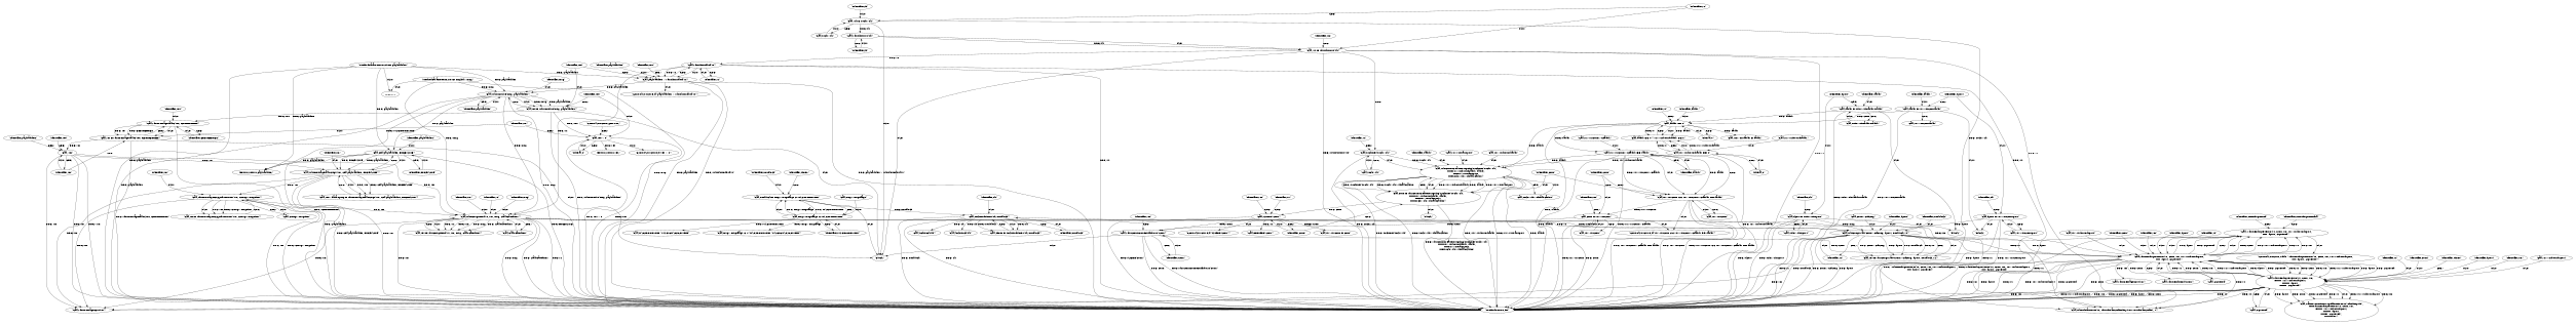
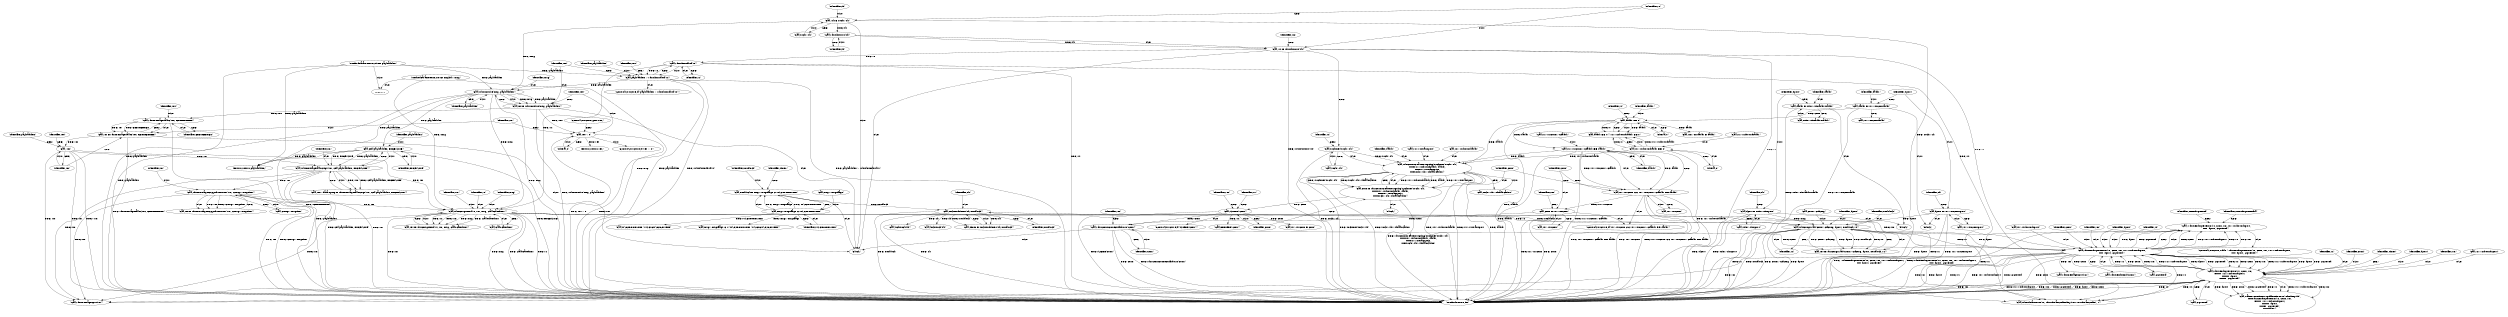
  digraph {
    n1 [label="(Call,!rds_send_queue_rm(rs, conn, rm, rs->rs_bound_port,\n\t\t\t\t  dport, &queued))"]
    n2 [label="(Call,rds_send_queue_rm(rs, conn, rm, rs->rs_bound_port,\n\t\t\t\t  dport, &queued))"]
    n3 [label="(MethodReturn,int)"]
    n4 [label="(ControlStructure,while (!rds_send_queue_rm(rs, conn, rm, rs->rs_bound_port,\n\t\t\t\t  dport, &queued)))"]
    n5 [label="(Call,rds_send_queue_rm(rs, conn, rm,\n\t\t\t\t\t\t\t  rs->rs_bound_port,\n\t\t\t\t\t\t\t  dport,\n\t\t\t\t\t\t\t  &queued))"]
    n6 [label="(Call,rds_message_put(rm))"]
    n7 [label="(Call,rds_message_put(rm))"]
    n8 [label="(Call,rds_send_xmit(conn))"]
    n9 [label="(Call,&queued)"]
    n10 [label="(Call,rds_rdma_unuse(rs, rds_rdma_cookie_key(rm->m_rdma_cookie), 1))"]
    n11 [label="(Call,wait_event_interruptible_timeout(*sk_sleep(sk),\n\t\t\t\t\trds_send_queue_rm(rs, conn, rm,\n\t\t\t\t\t\t\t  rs->rs_bound_port,\n\t\t\t\t\t\t\t  dport,\n\t\t\t\t\t\t\t  &queued),\n\t\t\t\t\ttimeo))"]
    n12 [label="(Call,&queued)"]
    n13 [label="(Call,rds_cong_wait(conn->c_fcong, dport, nonblock, rs))"]
    n14 [label="(Identifier,rs)"]
    n15 [label="(Call,ret = rds_cong_wait(conn->c_fcong, dport, nonblock, rs))"]
    n16 [label="(Call,dport = rs->rs_conn_port)"]
    n17 [label="(Block,)"]
    n18 [label="(Call,rs->rs_conn_port)"]
    n19 [label="(Call,dport = usin->sin_port)"]
    n20 [label="(Block,)"]
    n21 [label="(Call,usin->sin_port)"]
    n22 [label="(Call,sock_sndtimeo(sk, nonblock))"]
    n23 [label="(Call,lock_sock(sk))"]
    n24 [label="(Call,timeo = sock_sndtimeo(sk, nonblock))"]
    n25 [label="(Call,lock_sock(sk))"]
    n26 [label="(Identifier,nonblock)"]
    n27 [label="(Call,rds_sk_to_rs(sk))"]
    n28 [label="(Call,*rs = rds_sk_to_rs(sk))"]
    n29 [label="(Identifier,sk)"]
    n30 [label="(Block,)"]
    n31 [label="(Call,rds_sk_sndbuf(rs))"]
    n32 [label="(Call,sock_net(sock->sk))"]
    n33 [label="(Call,*sk = sock->sk)"]
    n34 [label="(Call,sock->sk)"]
    n35 [label="(Call,nonblock = msg->msg_flags & MSG_DONTWAIT)"]
    n36 [label="(Call,msg->msg_flags & MSG_DONTWAIT)"]
    n37 [label="(Call,msg->msg_flags & ~(MSG_DONTWAIT | MSG_CMSG_COMPAT))"]
    n38 [label="(Identifier,MSG_DONTWAIT)"]
    n39 [label="(Call,MSG_DONTWAIT | MSG_CMSG_COMPAT)"]
    n40 [label="(Call,rds_cmsg_send(rs, rm, msg, &allocated_mr))"]
    n41 [label="(Call,ret = rds_cmsg_send(rs, rm, msg, &allocated_mr))"]
    n42 [label="(Call,&allocated_mr)"]
    n43 [label="(Call,payload_len > rds_sk_sndbuf(rs))"]
    n44 [label="(Identifier,rs)"]
    n45 [label="(Call,rds_rm_size(msg, payload_len))"]
    n46 [label="(ControlStructure,if (payload_len > rds_sk_sndbuf(rs)))"]
    n47 [label="(Call,rds_message_copy_from_user(rm, &msg->msg_iter))"]
    n48 [label="(Call,&msg->msg_iter)"]
    n49 [label="(Call,ret = rds_message_copy_from_user(rm, &msg->msg_iter))"]
    n50 [label="(Call,rds_message_alloc_sgs(rm, ceil(payload_len, PAGE_SIZE)))"]
    n51 [label="(Call,ceil(payload_len, PAGE_SIZE))"]
    n52 [label="(Call,rm->data.op_sg = rds_message_alloc_sgs(rm, ceil(payload_len, PAGE_SIZE)))"]
    n53 [label="(Return,return payload_len;)"]
    n54 [label="(Identifier,PAGE_SIZE)"]
    n55 [label="(Call,!rm)"]
    n56 [label="(Identifier,rm)"]
    n57 [label="(Call,rm = rds_message_alloc(ret, GFP_KERNEL))"]
    n58 [label="(Call,rds_message_alloc(ret, GFP_KERNEL))"]
    n59 [label="(Identifier,GFP_KERNEL)"]
    n60 [label="(Call,ret < 0)"]
    n61 [label="(Literal,0)"]
    n62 [label="(Return,return ret;)"]
    n63 [label="(ControlStructure,if (ret < 0))"]
    n64 [label="(Call,ret = rds_rm_size(msg, payload_len))"]
    n65 [label="(Identifier,payload_len)"]
    n66 [label="(MethodParameterIn,struct msghdr *msg)"]
    1000111
    n68 [label="(MethodParameterIn,size_t payload_len)"]
    n69 [label="(Call,rds_conn_connect_if_down(conn))"]
    n70 [label="(Identifier,conn)"]
    n71 [label="(Call,conn = rs->rs_conn)"]
    n72 [label="(Call,rs->rs_conn)"]
    n73 [label="(ControlStructure,if (rs->rs_conn && rs->rs_conn->c_faddr == daddr))"]
    n74 [label="(Call,rs->rs_conn && rs->rs_conn->c_faddr == daddr)"]
    n75 [label="(Call,rs->rs_conn->c_faddr == daddr)"]
    n76 [label="(Call,rs->rs_conn)"]
    n77 [label="(Call,rds_conn_create_outgoing(sock_net(sock->sk),\n\t\t\t\t\t\trs->rs_bound_addr, daddr,\n\t\t\t\t\trs->rs_transport,\n\t\t\t\t\tsock->sk->sk_allocation))"]
    n78 [label="(Identifier,daddr)"]
    n79 [label="(Call,conn = rds_conn_create_outgoing(sock_net(sock->sk),\n\t\t\t\t\t\trs->rs_bound_addr, daddr,\n\t\t\t\t\trs->rs_transport,\n\t\t\t\t\tsock->sk->sk_allocation))"]
    n80 [label="(Call,sock->sk->sk_allocation)"]
    n81 [label="(Call,daddr == 0)"]
    n82 [label="(Literal,0)"]
    n83 [label="(Call,daddr == 0 || rs->rs_bound_addr == 0)"]
    n84 [label="(Call,rm->m_daddr = daddr)"]
    n85 [label="(Call,rs->rs_bound_addr == 0)"]
    n86 [label="(Call,daddr = usin->sin_addr.s_addr)"]
    n87 [label="(Call,usin->sin_addr.s_addr)"]
    n88 [label="(Call,daddr = rs->rs_conn_addr)"]
    n89 [label="(Call,rs->rs_conn_addr)"]
    n90 [label="(Call,IS_ERR(conn))"]
    n91 [label="(ControlStructure,if (IS_ERR(conn)))"]
    n92 [label="(Call,PTR_ERR(conn))"]
    n93 [label="(Identifier,conn)"]
    n94 [label="(Call,rs->rs_conn = conn)"]
    n95 [label="(Block,)"]
    n96 [label="(Call,sock->sk)"]
    n97 [label="(Literal,0)"]
    n98 [label="(Identifier,rs)"]
    n99 [label="(Identifier,nonblock)"]
    n100 [label="(Identifier,rm)"]
    n101 [label="(Call,rs->rs_bound_port)"]
    n102 [label="(Identifier,rs)"]
    n103 [label="(Identifier,ret)"]
    n104 [label="(Identifier,s_send_queued)"]
    n105 [label="(ControlStructure,goto out;)"]
    n106 [label="(Identifier,conn)"]
    n107 [label="(Identifier,timeo)"]
    n108 [label="(Identifier,sk)"]
    n109 [label="(Identifier,rs)"]
    n110 [label="(Identifier,conn)"]
    n111 [label="(Call,conn->c_fcong)"]
    n112 [label="(Identifier,rs)"]
    n113 [label="(Identifier,daddr)"]
    n114 [label="(Identifier,rm)"]
    n115 [label="(Identifier,s_send_queue_full)"]
    n116 [label="(Identifier,daddr)"]
    n117 [label="(Call,rs->rs_bound_addr)"]
    n118 [label="(Identifier,sk)"]
    n119 [label="(Identifier,timeo)"]
    n120 [label="(Identifier,payload_len)"]
    n121 [label="(Identifier,payload_len)"]
    n122 [label="(Identifier,dport)"]
    n123 [label="(Identifier,rm)"]
    n124 [label="(Identifier,msg)"]
    n125 [label="(Call,rs->rs_conn->c_faddr)"]
    n126 [label="(Call,rs->rs_bound_port)"]
    n127 [label="(Identifier,rm)"]
    n128 [label="(Call,rs->rs_transport)"]
    n129 [label="(Call,rs->rs_bound_addr)"]
    n130 [label="(Identifier,ret)"]
    n131 [label="(Identifier,dport)"]
    n132 [label="(Identifier,conn)"]
    n133 [label="(Identifier,ret)"]
    n134 [label="(Identifier,dport)"]
    n135 [label="(Identifier,dport)"]
    n136 [label="(Identifier,nonblock)"]
    n137 [label="(Identifier,rm)"]
    n138 [label="(Identifier,ret)"]
    n139 [label="(Identifier,ret)"]
    n140 [label="(Call,msg->msg_flags)"]
    n141 [label="(Identifier,sk)"]
    n142 [label="(Identifier,dport)"]
    n143 [label="(Identifier,ret)"]
    n144 [label="(Identifier,rs)"]
    n145 [label="(Identifier,msg)"]
    n146 [label="(Identifier,daddr)"]
    n147 [label="(Identifier,ret)"]
    n148 [label="(Identifier,ret)"]
    n149 [label="(Identifier,conn)"]
    n150 [label="(Identifier,rm)"]
    n151 [label="(Identifier,payload_len)"]
    n152 [label="(Identifier,rm)"]
    n153 [label="(Identifier,rs)"]
    n154 [label="(Identifier,sk)"]
    n155 [label="(Identifier,daddr)"]
    n156 [label="(Identifier,rs)"]
    n1 -> n2 [label="CFG: "]
    n1 -> n3 [label="DDG: !rds_send_queue_rm(rs, conn, rm, rs->rs_bound_port,\n\t\t\t\t  dport, &queued)"]
    n1 -> n3 [label="DDG: rds_send_queue_rm(rs, conn, rm, rs->rs_bound_port,\n\t\t\t\t  dport, &queued)"]
    n1 -> n4 [label="AST: "]
    n2 -> n1 [label="AST: "]
    n2 -> n1 [label="DDG: conn"]
    n2 -> n1 [label="DDG: rs->rs_bound_port"]
    n2 -> n1 [label="DDG: rs"]
    n2 -> n1 [label="DDG: rm"]
    n2 -> n1 [label="DDG: dport"]
    n2 -> n1 [label="DDG: &queued"]
    n2 -> n3 [label="DDG: conn"]
    n2 -> n3 [label="DDG: rm"]
    n2 -> n3 [label="DDG: rs"]
    n2 -> n3 [label="DDG: dport"]
    n2 -> n3 [label="DDG: rs->rs_bound_port"]
    n2 -> n3 [label="DDG: &queued"]
    n2 -> n5 [label="DDG: rs"]
    n2 -> n5 [label="DDG: conn"]
    n2 -> n5 [label="DDG: rm"]
    n2 -> n5 [label="DDG: rs->rs_bound_port"]
    n2 -> n5 [label="DDG: dport"]
    n2 -> n5 [label="DDG: &queued"]
    n2 -> n6 [label="DDG: rm"]
    n2 -> n7 [label="DDG: rm"]
    n2 -> n8 [label="DDG: conn"]
    n2 -> n9 [label="CFG: "]
    n2 -> n10 [label="DDG: rs"]
    n5 -> n2 [label="DDG: rs"]
    n5 -> n2 [label="DDG: conn"]
    n5 -> n2 [label="DDG: rm"]
    n5 -> n2 [label="DDG: rs->rs_bound_port"]
    n5 -> n2 [label="DDG: dport"]
    n5 -> n2 [label="DDG: &queued"]
    n5 -> n3 [label="DDG: rs"]
    n5 -> n3 [label="DDG: rs->rs_bound_port"]
    n5 -> n3 [label="DDG: rm"]
    n5 -> n3 [label="DDG: &queued"]
    n5 -> n3 [label="DDG: dport"]
    n5 -> n3 [label="DDG: conn"]
    n5 -> n7 [label="DDG: rm"]
    n5 -> n10 [label="DDG: rs"]
    n5 -> n11 [label="AST: "]
    n5 -> n11 [label="DDG: rs->rs_bound_port"]
    n5 -> n11 [label="DDG: rm"]
    n5 -> n11 [label="DDG: dport"]
    n5 -> n11 [label="DDG: conn"]
    n5 -> n11 [label="DDG: &queued"]
    n5 -> n11 [label="DDG: rs"]
    n5 -> n12 [label="CFG: "]
    n9 -> n2 [label="AST: "]
    n12 -> n5 [label="AST: "]
    n13 -> n2 [label="DDG: rs"]
    n13 -> n2 [label="DDG: dport"]
    n13 -> n3 [label="DDG: rs"]
    n13 -> n3 [label="DDG: nonblock"]
    n13 -> n3 [label="DDG: conn->c_fcong"]
    n13 -> n3 [label="DDG: dport"]
    n13 -> n10 [label="DDG: rs"]
    n13 -> n14 [label="CFG: "]
    n13 -> n15 [label="AST: "]
    n13 -> n15 [label="DDG: conn->c_fcong"]
    n13 -> n15 [label="DDG: dport"]
    n13 -> n15 [label="DDG: nonblock"]
    n13 -> n15 [label="DDG: rs"]
    n14 -> n13 [label="AST: "]
    n15 -> n13 [label="CFG: "]
    n16 -> n3 [label="DDG: rs->rs_conn_port"]
    n16 -> n3 [label="DDG: dport"]
    n16 -> n13 [label="DDG: dport"]
    n16 -> n17 [label="AST: "]
    n16 -> n18 [label="CFG: "]
    n18 -> n16 [label="AST: "]
    n19 -> n3 [label="DDG: usin->sin_port"]
    n19 -> n3 [label="DDG: dport"]
    n19 -> n13 [label="DDG: msg"]
    n19 -> n20 [label="AST: "]
    n19 -> n21 [label="CFG: "]
    n21 -> n19 [label="AST: "]
    n22 -> n3 [label="DDG: nonblock"]
    n22 -> n3 [label="DDG: sk"]
    n22 -> n13 [label="DDG: nonblock"]
    n22 -> n23 [label="DDG: sk"]
    n22 -> n24 [label="AST: "]
    n22 -> n24 [label="DDG: sk"]
    n22 -> n24 [label="DDG: nonblock"]
    n22 -> n25 [label="DDG: sk"]
    n22 -> n26 [label="CFG: "]
    n24 -> n22 [label="CFG: "]
    n26 -> n22 [label="AST: "]
    n27 -> n28 [label="AST: "]
    n27 -> n28 [label="DDG: sk"]
    n27 -> n29 [label="CFG: "]
    n28 -> n3 [label="DDG: rds_sk_to_rs(sk)"]
    n28 -> n3 [label="DDG: rs"]
    n28 -> n10 [label="DDG: rs"]
    n28 -> n30 [label="AST: "]
    n28 -> n31 [label="DDG: rs"]
    n28 -> n32 [label="CFG: "]
    n29 -> n27 [label="AST: "]
    n31 -> n3 [label="DDG: rs"]
    n31 -> n10 [label="DDG: rs"]
    n31 -> n40 [label="DDG: rs"]
    n31 -> n43 [label="AST: "]
    n31 -> n43 [label="DDG: rs"]
    n31 -> n44 [label="CFG: "]
    n32 -> n3 [label="DDG: sock->sk"]
    n32 -> n77 [label="AST: "]
    n32 -> n77 [label="DDG: sock->sk"]
    n32 -> n96 [label="CFG: "]
    n33 -> n3 [label="DDG: sock->sk"]
    n33 -> n27 [label="DDG: sk"]
    n33 -> n30 [label="AST: "]
    n33 -> n34 [label="CFG: "]
    n34 -> n33 [label="AST: "]
    n35 -> n22 [label="DDG: nonblock"]
    n35 -> n30 [label="AST: "]
    n35 -> n36 [label="CFG: "]
    n36 -> n35 [label="AST: "]
    n36 -> n35 [label="DDG: msg->msg_flags"]
    n36 -> n35 [label="DDG: MSG_DONTWAIT"]
    n36 -> n37 [label="DDG: msg->msg_flags"]
    n36 -> n38 [label="CFG: "]
    n36 -> n39 [label="DDG: MSG_DONTWAIT"]
    n38 -> n36 [label="AST: "]
    n40 -> n2 [label="DDG: rm"]
    n40 -> n3 [label="DDG: msg"]
    n40 -> n3 [label="DDG: &allocated_mr"]
    n40 -> n3 [label="DDG: rs"]
    n40 -> n3 [label="DDG: rm"]
    n40 -> n7 [label="DDG: rm"]
    n40 -> n10 [label="DDG: rs"]
    n40 -> n13 [label="DDG: rs"]
    n40 -> n41 [label="AST: "]
    n40 -> n41 [label="DDG: rs"]
    n40 -> n41 [label="DDG: rm"]
    n40 -> n41 [label="DDG: msg"]
    n40 -> n41 [label="DDG: &allocated_mr"]
    n40 -> n42 [label="CFG: "]
    n41 -> n40 [label="CFG: "]
    n42 -> n40 [label="AST: "]
    n43 -> n3 [label="DDG: payload_len > rds_sk_sndbuf(rs)"]
    n43 -> n3 [label="DDG: rds_sk_sndbuf(rs)"]
    n43 -> n3 [label="DDG: payload_len"]
    n43 -> n31 [label="CFG: "]
    n43 -> n45 [label="DDG: payload_len"]
    n43 -> n46 [label="AST: "]
    n44 -> n31 [label="AST: "]
    n45 -> n3 [label="DDG: payload_len"]
    n45 -> n3 [label="DDG: msg"]
    n45 -> n40 [label="DDG: msg"]
    n45 -> n51 [label="DDG: payload_len"]
-   n45 -> n53 [label="DDG: MSG_DONTWAIT"]
+   n45 -> n53 [label="DDG: payload_len"]
    n45 -> n64 [label="AST: "]
    n45 -> n64 [label="DDG: msg"]
    n45 -> n64 [label="DDG: payload_len"]
    n45 -> n65 [label="CFG: "]
    n47 -> n3 [label="DDG: rm"]
    n47 -> n3 [label="DDG: &msg->msg_iter"]
    n47 -> n7 [label="DDG: rm"]
    n47 -> n40 [label="DDG: rm"]
    n47 -> n48 [label="CFG: "]
    n47 -> n49 [label="AST: "]
    n47 -> n49 [label="DDG: rm"]
    n47 -> n49 [label="DDG: &msg->msg_iter"]
    n48 -> n47 [label="AST: "]
    n49 -> n47 [label="CFG: "]
    n50 -> n3 [label="DDG: ceil(payload_len, PAGE_SIZE)"]
    n50 -> n3 [label="DDG: rm"]
    n50 -> n7 [label="DDG: rm"]
    n50 -> n47 [label="DDG: rm"]
    n50 -> n51 [label="CFG: "]
    n50 -> n52 [label="AST: "]
    n50 -> n52 [label="DDG: rm"]
    n50 -> n52 [label="DDG: ceil(payload_len, PAGE_SIZE)"]
    n51 -> n3 [label="DDG: PAGE_SIZE"]
    n51 -> n3 [label="DDG: payload_len"]
    n51 -> n50 [label="AST: "]
    n51 -> n50 [label="DDG: payload_len"]
    n51 -> n50 [label="DDG: PAGE_SIZE"]
    n51 -> n53 [label="DDG: payload_len"]
    n51 -> n54 [label="CFG: "]
    n52 -> n50 [label="CFG: "]
    n54 -> n51 [label="AST: "]
    n55 -> n3 [label="DDG: rm"]
    n55 -> n3 [label="DDG: !rm"]
    n55 -> n7 [label="DDG: rm"]
    n55 -> n40 [label="DDG: rm"]
    n55 -> n50 [label="DDG: rm"]
    n55 -> n56 [label="CFG: "]
    n56 -> n55 [label="AST: "]
    n56 -> n57 [label="CFG: "]
    n57 -> n3 [label="DDG: rds_message_alloc(ret, GFP_KERNEL)"]
    n57 -> n30 [label="AST: "]
    n57 -> n55 [label="DDG: rm"]
    n57 -> n58 [label="CFG: "]
    n58 -> n3 [label="DDG: GFP_KERNEL"]
    n58 -> n57 [label="AST: "]
    n58 -> n57 [label="DDG: ret"]
    n58 -> n57 [label="DDG: GFP_KERNEL"]
    n58 -> n59 [label="CFG: "]
    n59 -> n58 [label="AST: "]
    n60 -> n3 [label="DDG: ret"]
    n60 -> n3 [label="DDG: ret < 0"]
    n60 -> n61 [label="CFG: "]
    n60 -> n62 [label="DDG: ret"]
    n60 -> n63 [label="AST: "]
    n61 -> n60 [label="AST: "]
    n64 -> n3 [label="DDG: rds_rm_size(msg, payload_len)"]
    n64 -> n30 [label="AST: "]
    n64 -> n45 [label="CFG: "]
    n64 -> n58 [label="DDG: ret"]
    n64 -> n60 [label="DDG: ret"]
    n65 -> n45 [label="AST: "]
    n66 -> n3 [label="DDG: msg"]
    n66 -> n40 [label="DDG: msg"]
-   n66 -> n45 [label="DDG: msg"]
+   n33 -> n45 [label="DDG: msg"]
    n66 -> 1000111 [label="AST: "]
    n68 -> n3 [label="DDG: payload_len"]
    n68 -> n43 [label="DDG: payload_len"]
    n68 -> n45 [label="DDG: payload_len"]
-   n68 -> n51 [label="DDG: payload_len"]
    n68 -> n53 [label="DDG: payload_len"]
    n68 -> 1000111 [label="AST: "]
    n69 -> n2 [label="DDG: conn"]
    n69 -> n3 [label="DDG: rds_conn_connect_if_down(conn)"]
    n69 -> n3 [label="DDG: conn"]
    n69 -> n30 [label="AST: "]
    n69 -> n70 [label="CFG: "]
    n70 -> n69 [label="AST: "]
    n71 -> n3 [label="DDG: rs->rs_conn"]
    n71 -> n3 [label="DDG: conn"]
    n71 -> n69 [label="DDG: conn"]
    n71 -> n72 [label="CFG: "]
    n71 -> n73 [label="AST: "]
    n72 -> n71 [label="AST: "]
    n74 -> n3 [label="DDG: rs->rs_conn && rs->rs_conn->c_faddr == daddr"]
    n74 -> n3 [label="DDG: rs->rs_conn->c_faddr == daddr"]
    n74 -> n3 [label="DDG: rs->rs_conn"]
    n74 -> n71 [label="DDG: rs->rs_conn"]
    n74 -> n73 [label="AST: "]
    n74 -> n75 [label="CFG: "]
    n74 -> n76 [label="CFG: "]
    n75 -> n3 [label="DDG: daddr"]
    n75 -> n3 [label="DDG: rs->rs_conn->c_faddr"]
    n75 -> n74 [label="AST: "]
    n75 -> n74 [label="DDG: rs->rs_conn->c_faddr"]
    n75 -> n74 [label="DDG: daddr"]
    n75 -> n77 [label="DDG: daddr"]
    n75 -> n78 [label="CFG: "]
    n76 -> n74 [label="AST: "]
    n77 -> n3 [label="DDG: rs->rs_transport"]
    n77 -> n3 [label="DDG: rs->rs_bound_addr"]
    n77 -> n3 [label="DDG: daddr"]
    n77 -> n3 [label="DDG: sock_net(sock->sk)"]
    n77 -> n3 [label="DDG: sock->sk->sk_allocation"]
    n77 -> n79 [label="AST: "]
    n77 -> n79 [label="DDG: rs->rs_bound_addr"]
    n77 -> n79 [label="DDG: daddr"]
    n77 -> n79 [label="DDG: rs->rs_transport"]
    n77 -> n79 [label="DDG: sock_net(sock->sk)"]
    n77 -> n79 [label="DDG: sock->sk->sk_allocation"]
    n77 -> n80 [label="CFG: "]
    n78 -> n75 [label="AST: "]
    n79 -> n3 [label="DDG: rds_conn_create_outgoing(sock_net(sock->sk),\n\t\t\t\t\t\trs->rs_bound_addr, daddr,\n\t\t\t\t\trs->rs_transport,\n\t\t\t\t\tsock->sk->sk_allocation)"]
    n79 -> n77 [label="CFG: "]
    n79 -> n90 [label="DDG: conn"]
    n79 -> n95 [label="AST: "]
    n80 -> n77 [label="AST: "]
    n81 -> n3 [label="DDG: daddr"]
    n81 -> n75 [label="DDG: daddr"]
    n81 -> n77 [label="DDG: daddr"]
    n81 -> n82 [label="CFG: "]
    n81 -> n83 [label="AST: "]
    n81 -> n83 [label="DDG: daddr"]
    n81 -> n83 [label="DDG: 0"]
    n81 -> n84 [label="DDG: daddr"]
    n82 -> n81 [label="AST: "]
    n83 -> n81 [label="CFG: "]
    n83 -> n85 [label="CFG: "]
    n85 -> n3 [label="DDG: rs->rs_bound_addr"]
    n85 -> n77 [label="DDG: rs->rs_bound_addr"]
    n85 -> n83 [label="AST: "]
    n85 -> n83 [label="DDG: rs->rs_bound_addr"]
    n85 -> n83 [label="DDG: 0"]
    n85 -> n97 [label="CFG: "]
    n86 -> n3 [label="DDG: usin->sin_addr.s_addr"]
    n86 -> n20 [label="AST: "]
-   n86 -> n81 [label="DDG: daddr"]
    n86 -> n87 [label="CFG: "]
    n87 -> n86 [label="AST: "]
    n88 -> n3 [label="DDG: rs->rs_conn_addr"]
    n88 -> n17 [label="AST: "]
    n88 -> n81 [label="DDG: conn"]
    n88 -> n89 [label="CFG: "]
    n90 -> n3 [label="DDG: IS_ERR(conn)"]
    n90 -> n69 [label="DDG: conn"]
    n90 -> n91 [label="AST: "]
    n90 -> n92 [label="DDG: rs"]
    n90 -> n93 [label="CFG: "]
-   n90 -> n94 [label="PAGE: conn"]
+   n90 -> n94 [label="DDG: conn"]
    n93 -> n79 [label="CFG: "]
    n93 -> n90 [label="AST: "]
    n96 -> n32 [label="AST: "]
    n97 -> n85 [label="AST: "]
    n98 -> n5 [label="AST: "]
    n99 -> n13 [label="AST: "]
    n100 -> n47 [label="AST: "]
    n101 -> n2 [label="AST: "]
    n102 -> n32 [label="CFG: "]
    n103 -> n43 [label="CFG: "]
    n104 -> n1 [label="CFG: "]
    n105 -> n60 [label="CFG: "]
    n106 -> n5 [label="AST: "]
    n107 -> n35 [label="CFG: "]
    n108 -> n33 [label="AST: "]
    n109 -> n40 [label="AST: "]
    n110 -> n2 [label="AST: "]
    n111 -> n13 [label="AST: "]
    n112 -> n28 [label="AST: "]
    n112 -> n33 [label="CFG: "]
    n113 -> n88 [label="AST: "]
    n114 -> n2 [label="AST: "]
    n115 -> n1 [label="CFG: "]
    n116 -> n81 [label="AST: "]
    n117 -> n85 [label="AST: "]
    n118 -> n16 [label="CFG: "]
    n119 -> n5 [label="CFG: "]
    n120 -> n43 [label="AST: "]
    n121 -> n51 [label="AST: "]
    n122 -> n5 [label="AST: "]
    n123 -> n5 [label="AST: "]
    n124 -> n45 [label="AST: "]
    n125 -> n75 [label="AST: "]
    n126 -> n5 [label="AST: "]
    n127 -> n57 [label="AST: "]
    n127 -> n60 [label="CFG: "]
    n128 -> n77 [label="AST: "]
    n129 -> n77 [label="AST: "]
    n130 -> n90 [label="CFG: "]
    n131 -> n13 [label="AST: "]
    n132 -> n71 [label="AST: "]
    n132 -> n74 [label="CFG: "]
    n133 -> n55 [label="CFG: "]
    n134 -> n16 [label="AST: "]
    n134 -> n88 [label="CFG: "]
    n135 -> n2 [label="AST: "]
    n136 -> n35 [label="AST: "]
    n137 -> n28 [label="CFG: "]
    n138 -> n60 [label="AST: "]
    n138 -> n64 [label="CFG: "]
    n139 -> n58 [label="AST: "]
    n140 -> n36 [label="AST: "]
    n141 -> n22 [label="AST: "]
    n142 -> n19 [label="AST: "]
    n142 -> n86 [label="CFG: "]
    n143 -> n43 [label="CFG: "]
    n143 -> n64 [label="AST: "]
    n144 -> n90 [label="CFG: "]
    n145 -> n40 [label="AST: "]
    n146 -> n77 [label="AST: "]
    n147 -> n69 [label="CFG: "]
    n148 -> n71 [label="CFG: "]
    n149 -> n74 [label="CFG: "]
    n149 -> n79 [label="AST: "]
    n150 -> n50 [label="AST: "]
    n151 -> n55 [label="CFG: "]
    n152 -> n40 [label="AST: "]
    n153 -> n81 [label="CFG: "]
    n154 -> n19 [label="CFG: "]
    n155 -> n86 [label="AST: "]
    n156 -> n2 [label="AST: "]
  }
